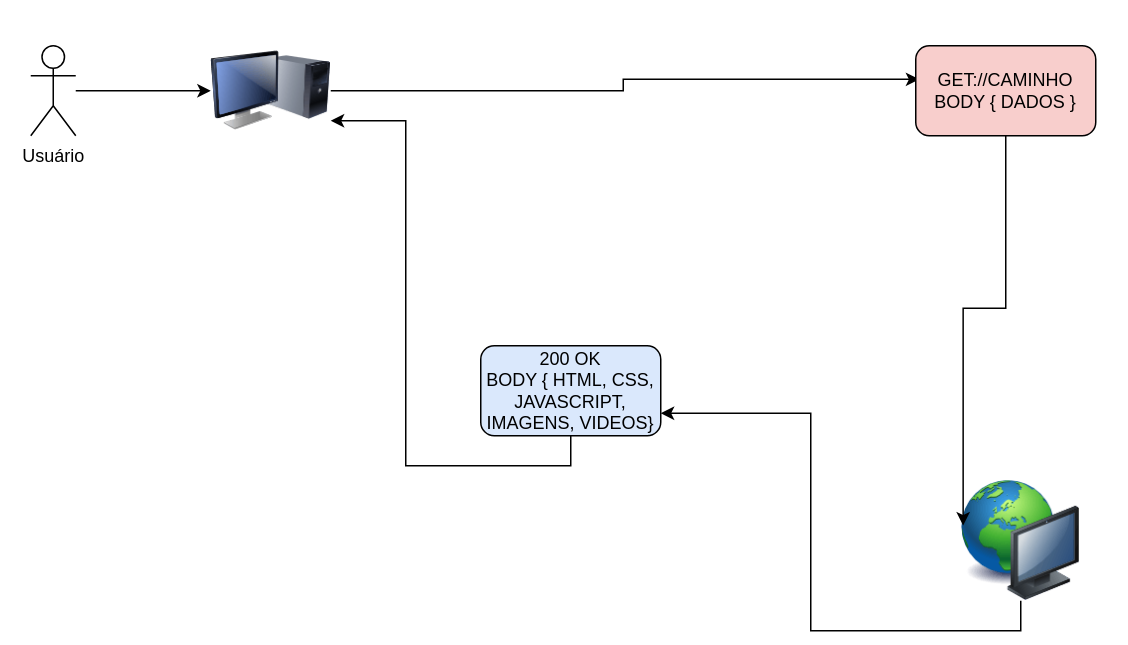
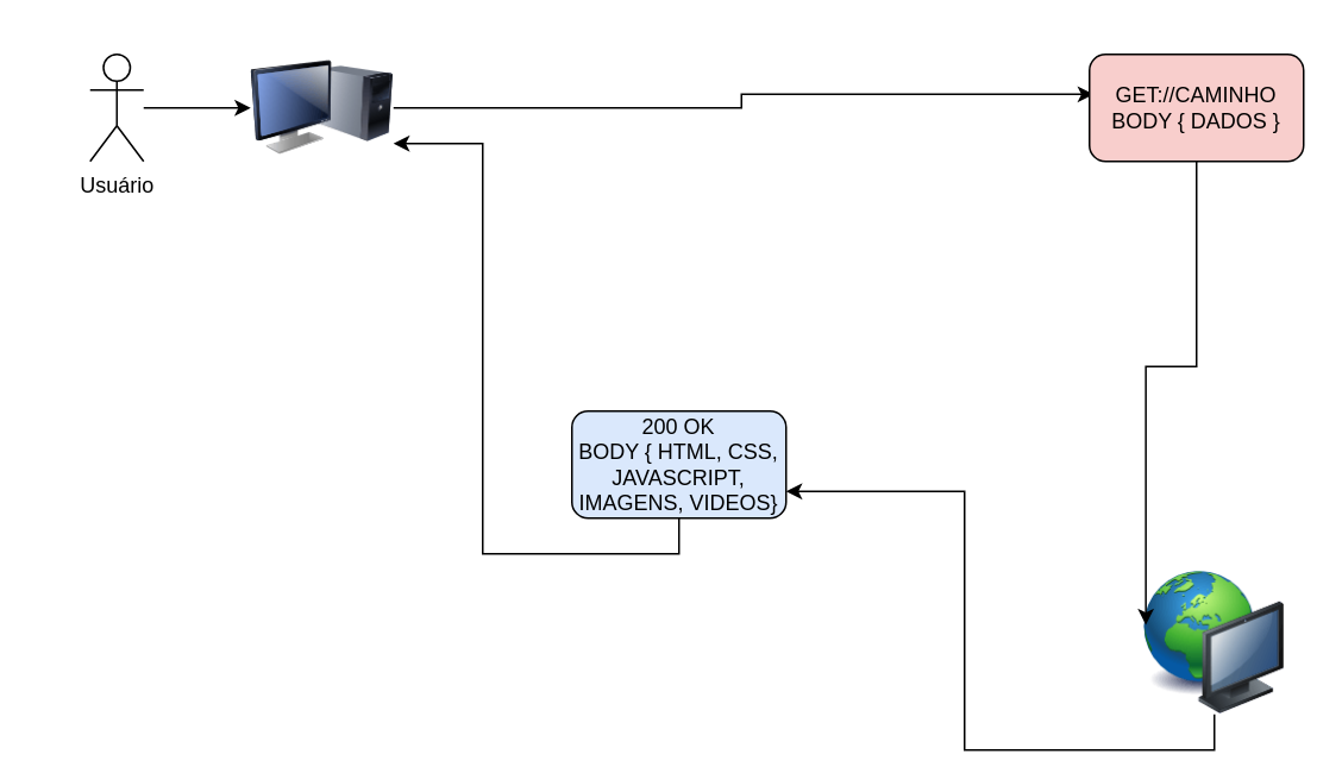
  <mxCell id="0" />
  <mxCell id="1" parent="0" />
  <mxCell id="2" style="edgeStyle=orthogonalEdgeStyle;rounded=0;orthogonalLoop=1;jettySize=auto;html=1;entryX=0;entryY=0.5;entryDx=0;entryDy=0;" parent="1" source="3" target="4" edge="1"><mxGeometry relative="1" as="geometry" /></mxCell>
- <mxCell id="3" value="Usuário" style="shape=umlActor;verticalLabelPosition=bottom;verticalAlign=top;html=1;outlineConnect=0;" parent="1" vertex="1"><mxGeometry x="20" y="30" width="30" height="60" as="geometry" /></mxCell>
+ <mxCell id="3" value="Usuário" style="shape=umlActor;verticalLabelPosition=bottom;verticalAlign=top;html=1;outlineConnect=0;" parent="1" vertex="1"><mxGeometry x="50" y="30" width="30" height="60" as="geometry" /></mxCell>
  <mxCell id="4" value="" style="image;html=1;image=img/lib/clip_art/computers/Monitor_Tower_128x128.png" parent="1" vertex="1"><mxGeometry x="140" y="20" width="80" height="80" as="geometry" /></mxCell>
  <mxCell id="5" style="edgeStyle=orthogonalEdgeStyle;rounded=0;orthogonalLoop=1;jettySize=auto;html=1;entryX=1;entryY=0.75;entryDx=0;entryDy=0;exitX=0.5;exitY=1;exitDx=0;exitDy=0;" parent="1" source="11" target="4" edge="1"><mxGeometry relative="1" as="geometry" /></mxCell>
  <mxCell id="6" value="" style="image;html=1;image=img/lib/clip_art/computers/Network_128x128.png" parent="1" vertex="1"><mxGeometry x="640" y="320" width="80" height="80" as="geometry" /></mxCell>
  <mxCell id="7" style="edgeStyle=orthogonalEdgeStyle;rounded=0;orthogonalLoop=1;jettySize=auto;html=1;entryX=0.02;entryY=0.373;entryDx=0;entryDy=0;entryPerimeter=0;" parent="1" source="9" target="6" edge="1"><mxGeometry relative="1" as="geometry" /></mxCell>
  <mxCell id="8" value="" style="edgeStyle=orthogonalEdgeStyle;rounded=0;orthogonalLoop=1;jettySize=auto;html=1;entryX=0.02;entryY=0.373;entryDx=0;entryDy=0;entryPerimeter=0;" parent="1" source="4" target="9" edge="1"><mxGeometry relative="1" as="geometry"><mxPoint x="220" y="60" as="sourcePoint" /><mxPoint x="642" y="350" as="targetPoint" /></mxGeometry></mxCell>
  <mxCell id="9" value="GET://CAMINHO&lt;div&gt;BODY { DADOS }&lt;/div&gt;" style="rounded=1;whiteSpace=wrap;html=1;fillColor=#f8cecc;" parent="1" vertex="1"><mxGeometry x="610" y="30" width="120" height="60" as="geometry" /></mxCell>
  <mxCell id="10" value="" style="edgeStyle=orthogonalEdgeStyle;rounded=0;orthogonalLoop=1;jettySize=auto;html=1;entryX=1;entryY=0.75;entryDx=0;entryDy=0;exitX=0.5;exitY=1;exitDx=0;exitDy=0;" parent="1" source="6" target="11" edge="1"><mxGeometry relative="1" as="geometry"><mxPoint x="680" y="400" as="sourcePoint" /><mxPoint x="220" y="80" as="targetPoint" /></mxGeometry></mxCell>
  <mxCell id="11" value="200 OK&lt;div&gt;BODY { HTML, CSS, JAVASCRIPT, IMAGENS, VIDEOS}&lt;/div&gt;" style="rounded=1;whiteSpace=wrap;html=1;fillColor=#dae8fc;" parent="1" vertex="1"><mxGeometry x="320" y="230" width="120" height="60" as="geometry" /></mxCell>
